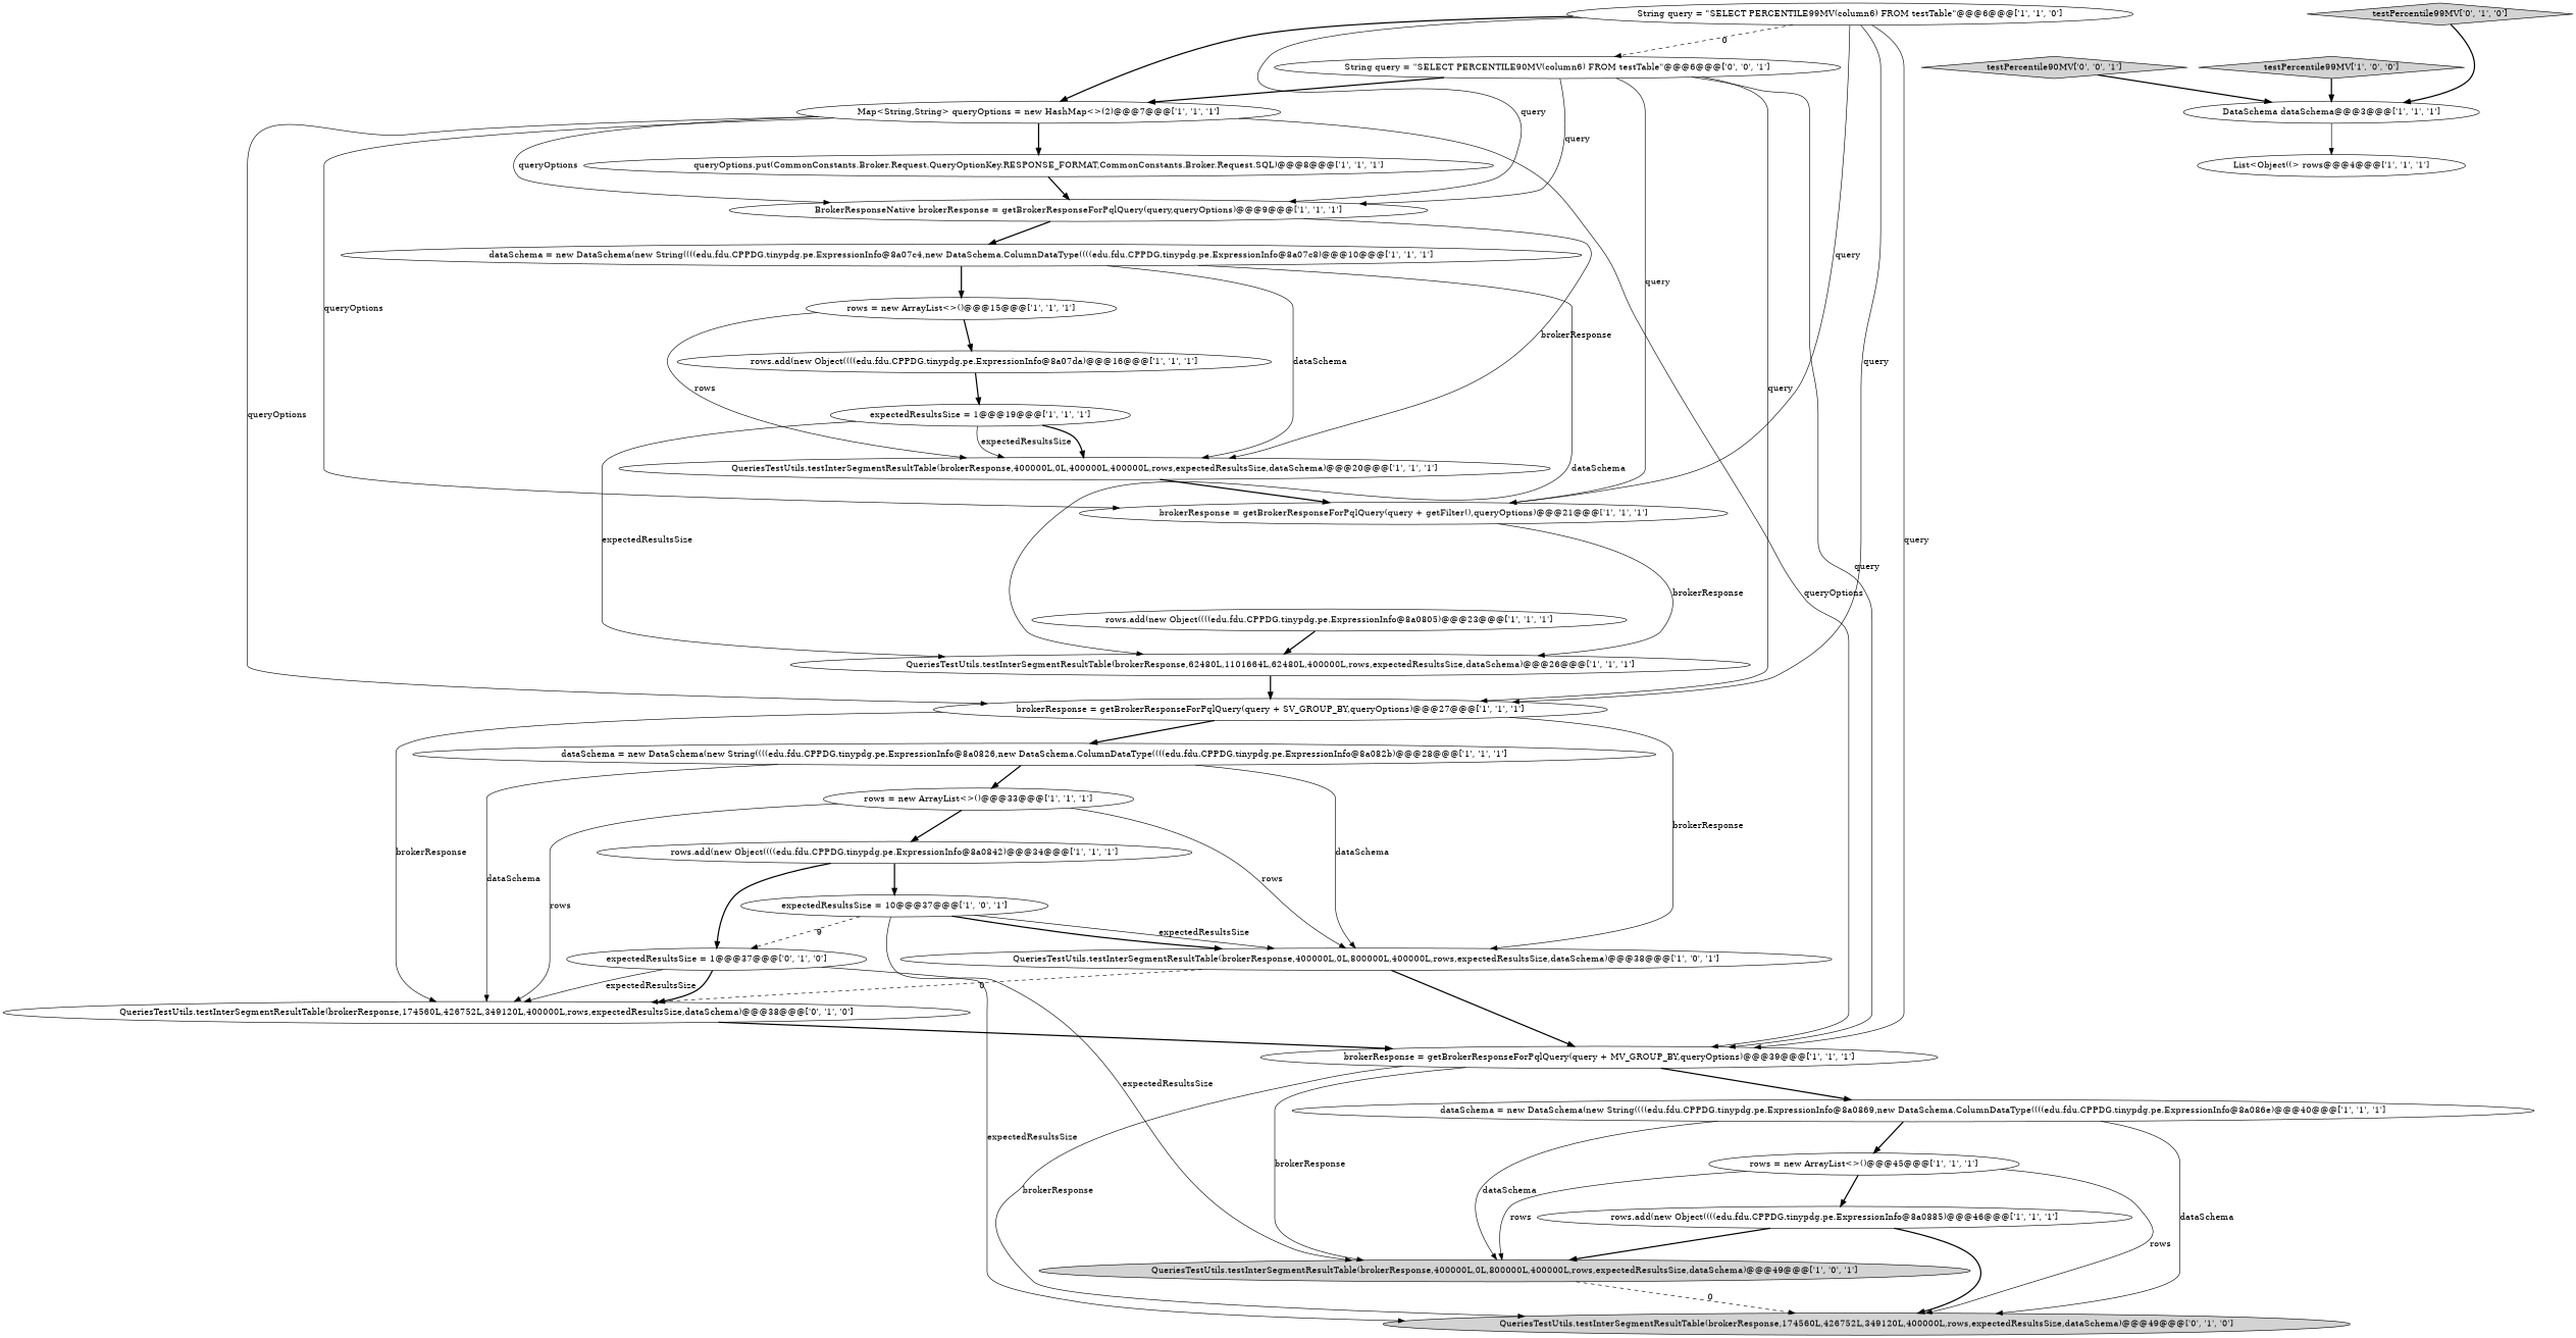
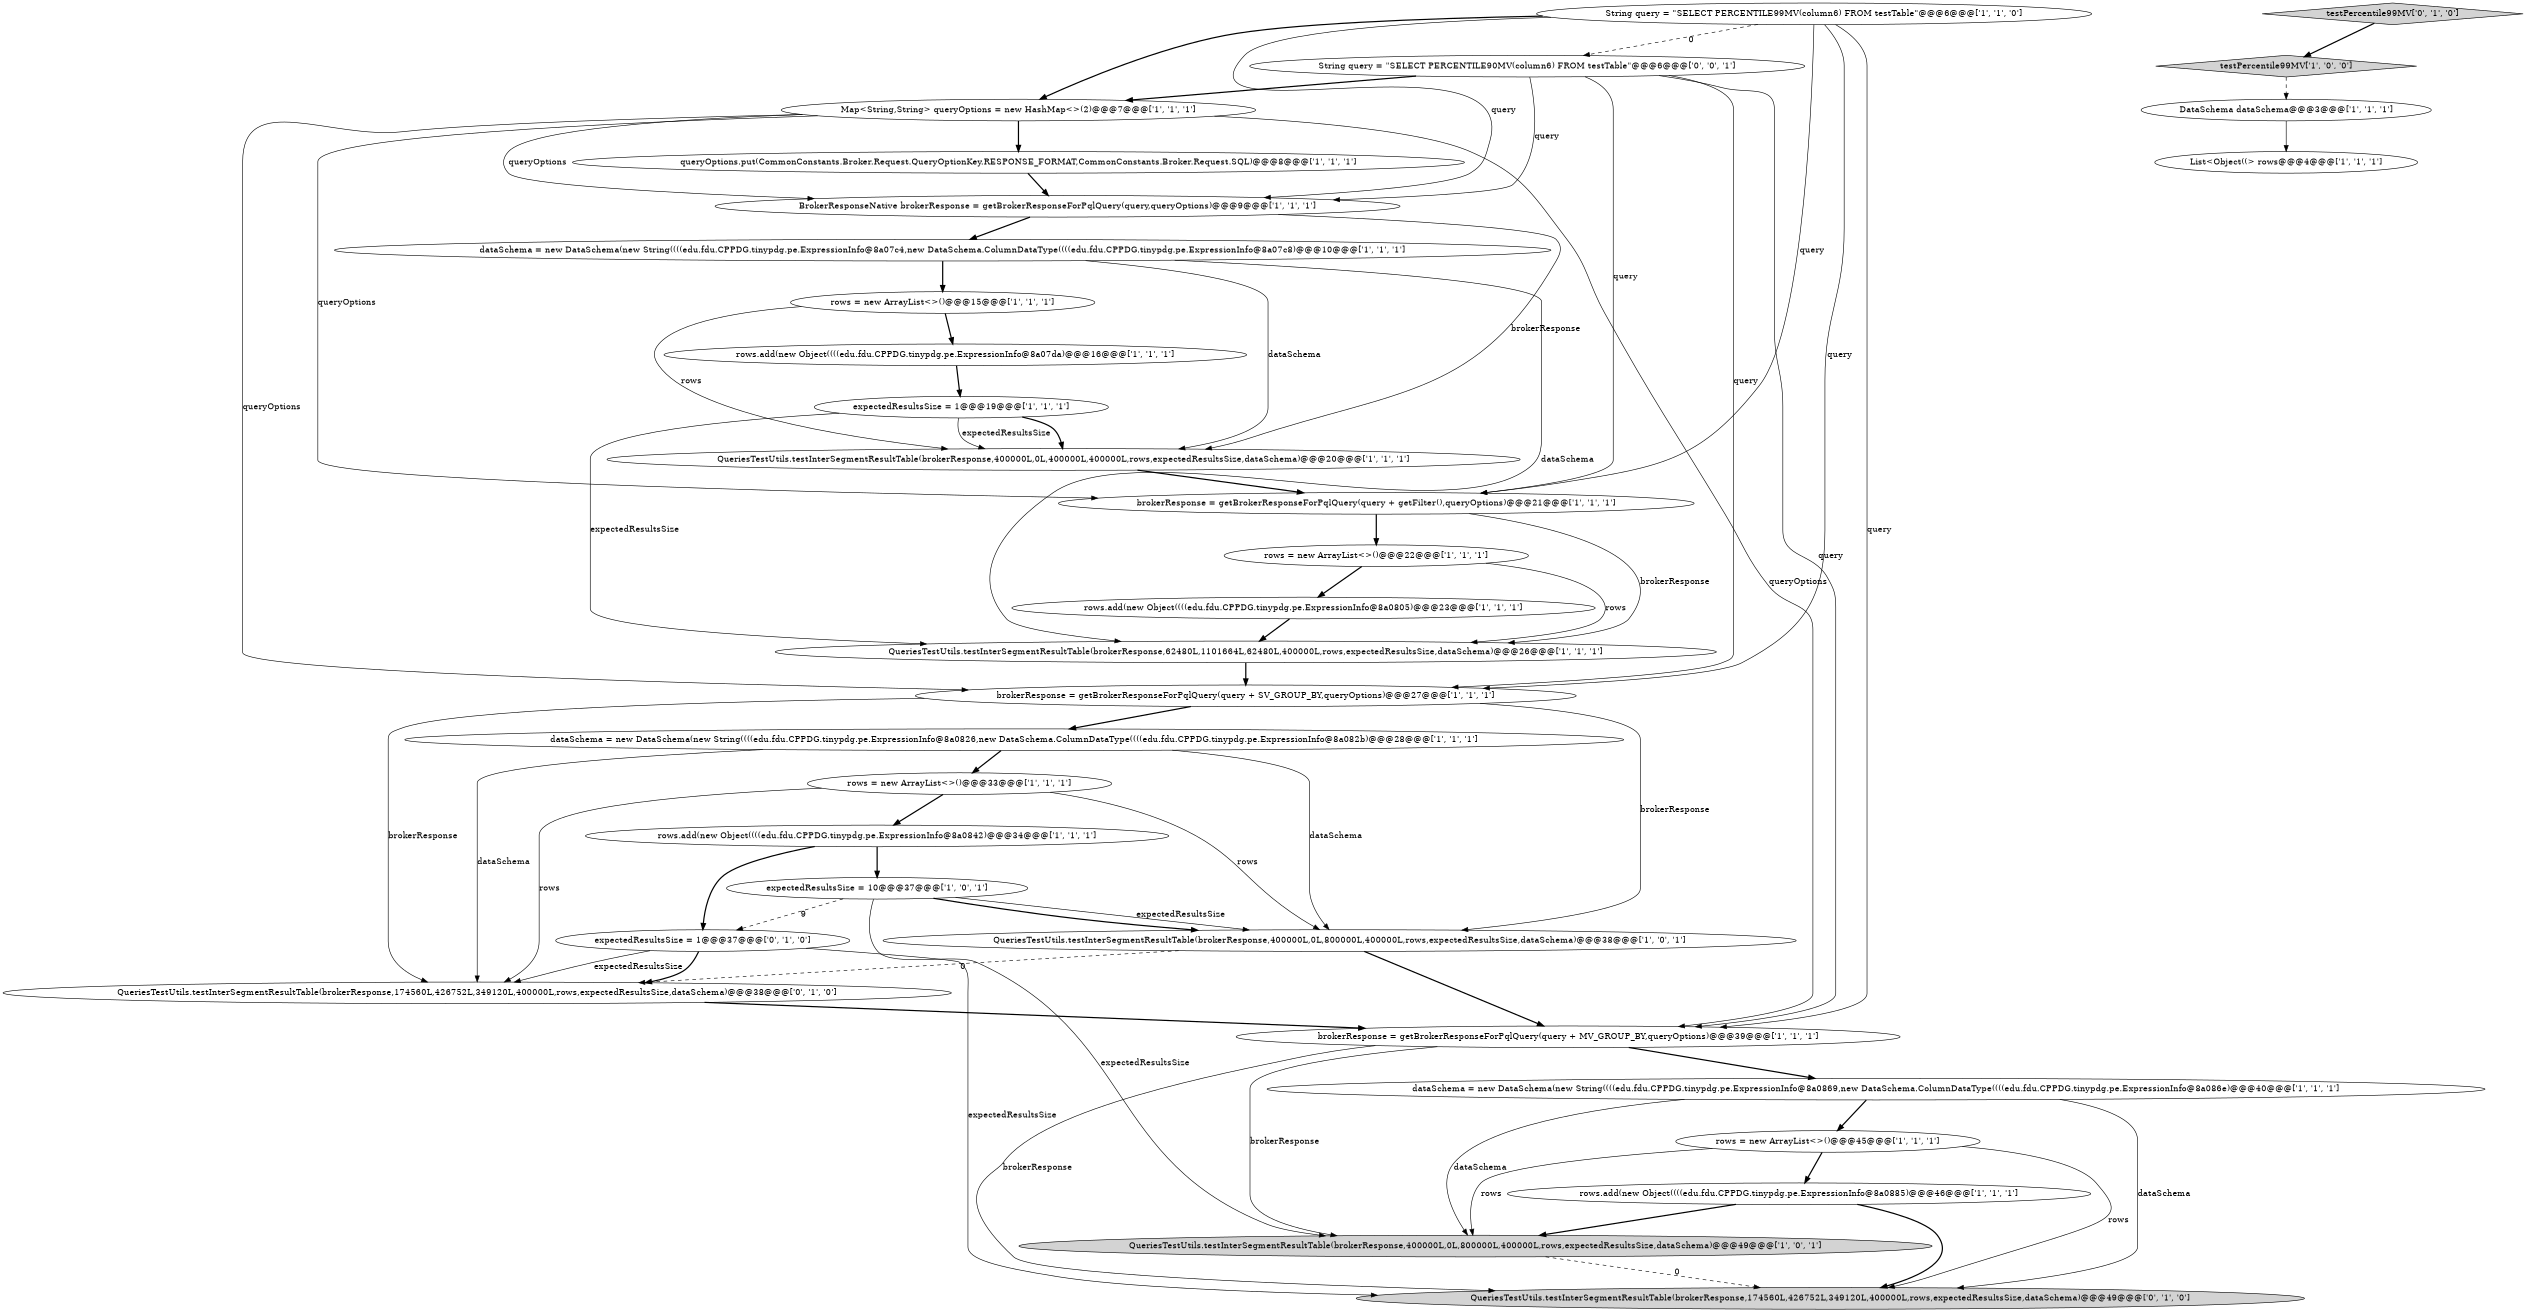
  digraph {
    fontname="DejaVu Serif"
    node [fillcolor=white fontname="DejaVu Serif" shape=ellipse style=filled]
    edge [fontname="DejaVu Serif" style=solid]
    n1 [label="expectedResultsSize = 10@@@37@@@['1', '0', '1']"]
    n2 [fillcolor=lightgray label="QueriesTestUtils.testInterSegmentResultTable(brokerResponse,400000L,0L,800000L,400000L,rows,expectedResultsSize,dataSchema)@@@49@@@['1', '0', '1']"]
    n3 [label="expectedResultsSize = 1@@@37@@@['0', '1', '0']"]
    n4 [label="QueriesTestUtils.testInterSegmentResultTable(brokerResponse,400000L,0L,800000L,400000L,rows,expectedResultsSize,dataSchema)@@@38@@@['1', '0', '1']"]
    n5 [fillcolor=lightgray label="QueriesTestUtils.testInterSegmentResultTable(brokerResponse,174560L,426752L,349120L,400000L,rows,expectedResultsSize,dataSchema)@@@49@@@['0', '1', '0']"]
    n6 [label="QueriesTestUtils.testInterSegmentResultTable(brokerResponse,174560L,426752L,349120L,400000L,rows,expectedResultsSize,dataSchema)@@@38@@@['0', '1', '0']"]
    n7 [label="brokerResponse = getBrokerResponseForPqlQuery(query + MV_GROUP_BY,queryOptions)@@@39@@@['1', '1', '1']"]
    n8 [label="dataSchema = new DataSchema(new String((((edu.fdu.CPPDG.tinypdg.pe.ExpressionInfo@8a0826,new DataSchema.ColumnDataType((((edu.fdu.CPPDG.tinypdg.pe.ExpressionInfo@8a082b)@@@28@@@['1', '1', '1']"]
    n9 [label="rows = new ArrayList<>()@@@33@@@['1', '1', '1']"]
    n10 [label="rows.add(new Object((((edu.fdu.CPPDG.tinypdg.pe.ExpressionInfo@8a0842)@@@34@@@['1', '1', '1']"]
    n11 [label="dataSchema = new DataSchema(new String((((edu.fdu.CPPDG.tinypdg.pe.ExpressionInfo@8a0869,new DataSchema.ColumnDataType((((edu.fdu.CPPDG.tinypdg.pe.ExpressionInfo@8a086e)@@@40@@@['1', '1', '1']"]
    n12 [label="rows = new ArrayList<>()@@@45@@@['1', '1', '1']"]
    n13 [label="rows.add(new Object((((edu.fdu.CPPDG.tinypdg.pe.ExpressionInfo@8a0885)@@@46@@@['1', '1', '1']"]
    n14 [fillcolor=lightgray label="testPercentile99MV['1', '0', '0']" shape=diamond]
    n15 [label="DataSchema dataSchema@@@3@@@['1', '1', '1']"]
    n16 [label="List<Object((> rows@@@4@@@['1', '1', '1']"]
    n17 [label="Map<String,String> queryOptions = new HashMap<>(2)@@@7@@@['1', '1', '1']"]
    n18 [label="BrokerResponseNative brokerResponse = getBrokerResponseForPqlQuery(query,queryOptions)@@@9@@@['1', '1', '1']"]
    n19 [label="brokerResponse = getBrokerResponseForPqlQuery(query + SV_GROUP_BY,queryOptions)@@@27@@@['1', '1', '1']"]
    n20 [label="queryOptions.put(CommonConstants.Broker.Request.QueryOptionKey.RESPONSE_FORMAT,CommonConstants.Broker.Request.SQL)@@@8@@@['1', '1', '1']"]
    n21 [label="brokerResponse = getBrokerResponseForPqlQuery(query + getFilter(),queryOptions)@@@21@@@['1', '1', '1']"]
    n22 [label="dataSchema = new DataSchema(new String((((edu.fdu.CPPDG.tinypdg.pe.ExpressionInfo@8a07c4,new DataSchema.ColumnDataType((((edu.fdu.CPPDG.tinypdg.pe.ExpressionInfo@8a07c8)@@@10@@@['1', '1', '1']"]
    n23 [label="QueriesTestUtils.testInterSegmentResultTable(brokerResponse,400000L,0L,400000L,400000L,rows,expectedResultsSize,dataSchema)@@@20@@@['1', '1', '1']"]
+   n24 [label="rows = new ArrayList<>()@@@22@@@['1', '1', '1']"]
    n25 [label="QueriesTestUtils.testInterSegmentResultTable(brokerResponse,62480L,1101664L,62480L,400000L,rows,expectedResultsSize,dataSchema)@@@26@@@['1', '1', '1']"]
    n26 [label="rows.add(new Object((((edu.fdu.CPPDG.tinypdg.pe.ExpressionInfo@8a07da)@@@16@@@['1', '1', '1']"]
    n27 [label="expectedResultsSize = 1@@@19@@@['1', '1', '1']"]
    n28 [label="rows = new ArrayList<>()@@@15@@@['1', '1', '1']"]
    n29 [label="rows.add(new Object((((edu.fdu.CPPDG.tinypdg.pe.ExpressionInfo@8a0805)@@@23@@@['1', '1', '1']"]
-   n30 [fillcolor=lightgray label="testPercentile90MV['0', '0', '1']" shape=diamond]
    n31 [label="String query = \"SELECT PERCENTILE90MV(column6) FROM testTable\"@@@6@@@['0', '0', '1']"]
    n32 [fillcolor=lightgray label="testPercentile99MV['0', '1', '0']" shape=diamond]
    n33 [label="String query = \"SELECT PERCENTILE99MV(column6) FROM testTable\"@@@6@@@['1', '1', '0']"]
    n1 -> n2 [label=expectedResultsSize]
    n1 -> n3 [label=9 style=dashed]
    n1 -> n4 [style=bold]
    n1 -> n4 [label=expectedResultsSize]
    n2 -> n5 [label=0 style=dashed]
    n3 -> n5 [label=expectedResultsSize]
    n3 -> n6 [label=expectedResultsSize]
    n3 -> n6 [style=bold]
    n4 -> n6 [label=0 style=dashed]
    n4 -> n7 [style=bold]
    n6 -> n7 [style=bold]
    n7 -> n2 [label=brokerResponse]
    n7 -> n5 [label=brokerResponse]
    n7 -> n11 [style=bold]
    n8 -> n4 [label=dataSchema]
    n8 -> n6 [label=dataSchema]
    n8 -> n9 [style=bold]
    n9 -> n4 [label=rows]
    n9 -> n6 [label=rows]
    n9 -> n10 [style=bold]
    n10 -> n1 [style=bold]
    n10 -> n3 [style=bold]
    n11 -> n2 [label=dataSchema]
    n11 -> n5 [label=dataSchema]
    n11 -> n12 [style=bold]
    n12 -> n2 [label=rows]
    n12 -> n5 [label=rows]
    n12 -> n13 [style=bold]
    n13 -> n2 [style=bold]
    n13 -> n5 [style=bold]
-   n14 -> n15 [style=bold]
+   n14 -> n15 [style=dashed]
    n15 -> n16
    n17 -> n7 [label=queryOptions]
    n17 -> n18 [label=queryOptions]
    n17 -> n19 [label=queryOptions]
    n17 -> n20 [style=bold]
    n17 -> n21 [label=queryOptions]
    n18 -> n22 [style=bold]
    n18 -> n23 [label=brokerResponse]
    n19 -> n4 [label=brokerResponse]
    n19 -> n6 [label=brokerResponse]
    n19 -> n8 [style=bold]
    n20 -> n18 [style=bold]
+   n21 -> n24 [style=bold]
    n21 -> n25 [label=brokerResponse]
    n22 -> n23 [label=dataSchema]
    n22 -> n25 [label=dataSchema]
    n22 -> n28 [style=bold]
    n23 -> n21 [style=bold]
+   n24 -> n25 [label=rows]
+   n24 -> n29 [style=bold]
    n25 -> n19 [style=bold]
    n26 -> n27 [style=bold]
    n27 -> n23 [style=bold]
    n27 -> n23 [label=expectedResultsSize]
    n27 -> n25 [label=expectedResultsSize]
    n28 -> n23 [label=rows]
    n28 -> n26 [style=bold]
    n29 -> n25 [style=bold]
-   n30 -> n15 [style=bold]
    n31 -> n7 [label=query]
    n31 -> n17 [style=bold]
    n31 -> n18 [label=query]
    n31 -> n19 [label=query]
    n31 -> n21 [label=query]
-   n32 -> n15 [style=bold]
+   n32 -> n14 [style=bold]
    n33 -> n7 [label=query]
    n33 -> n17 [style=bold]
    n33 -> n18 [label=query]
    n33 -> n19 [label=query]
    n33 -> n21 [label=query]
    n33 -> n31 [label=0 style=dashed]
  }
